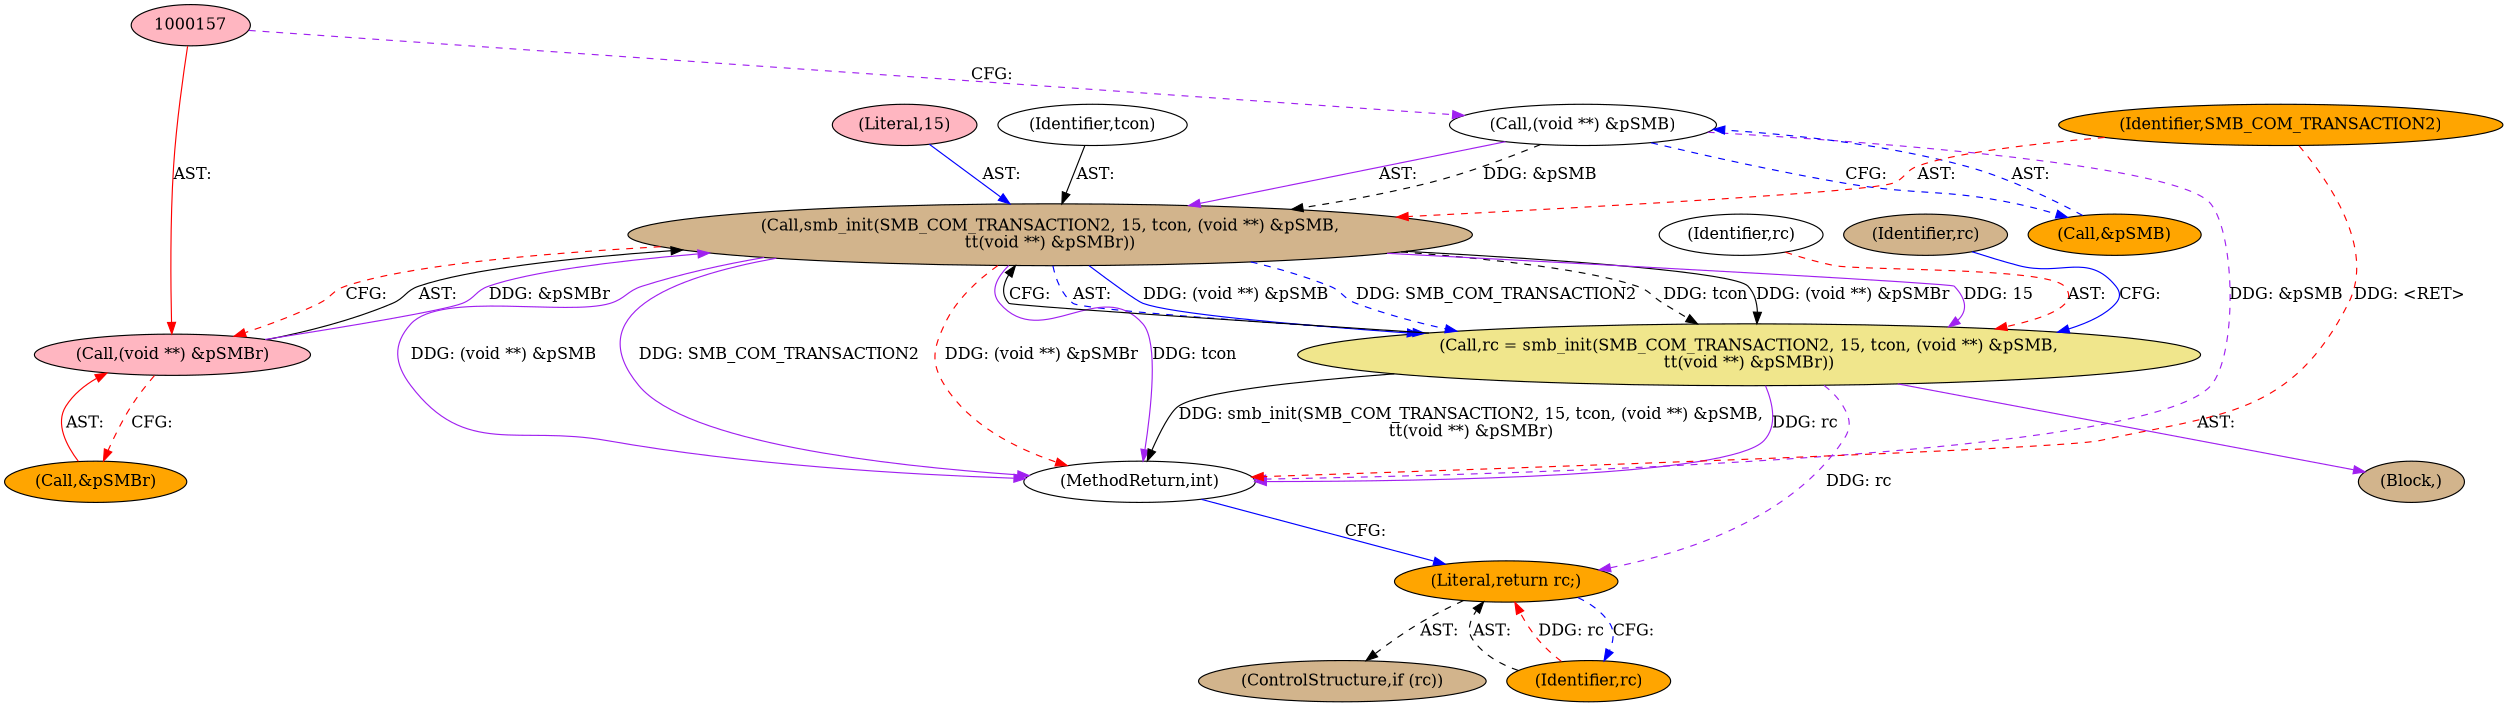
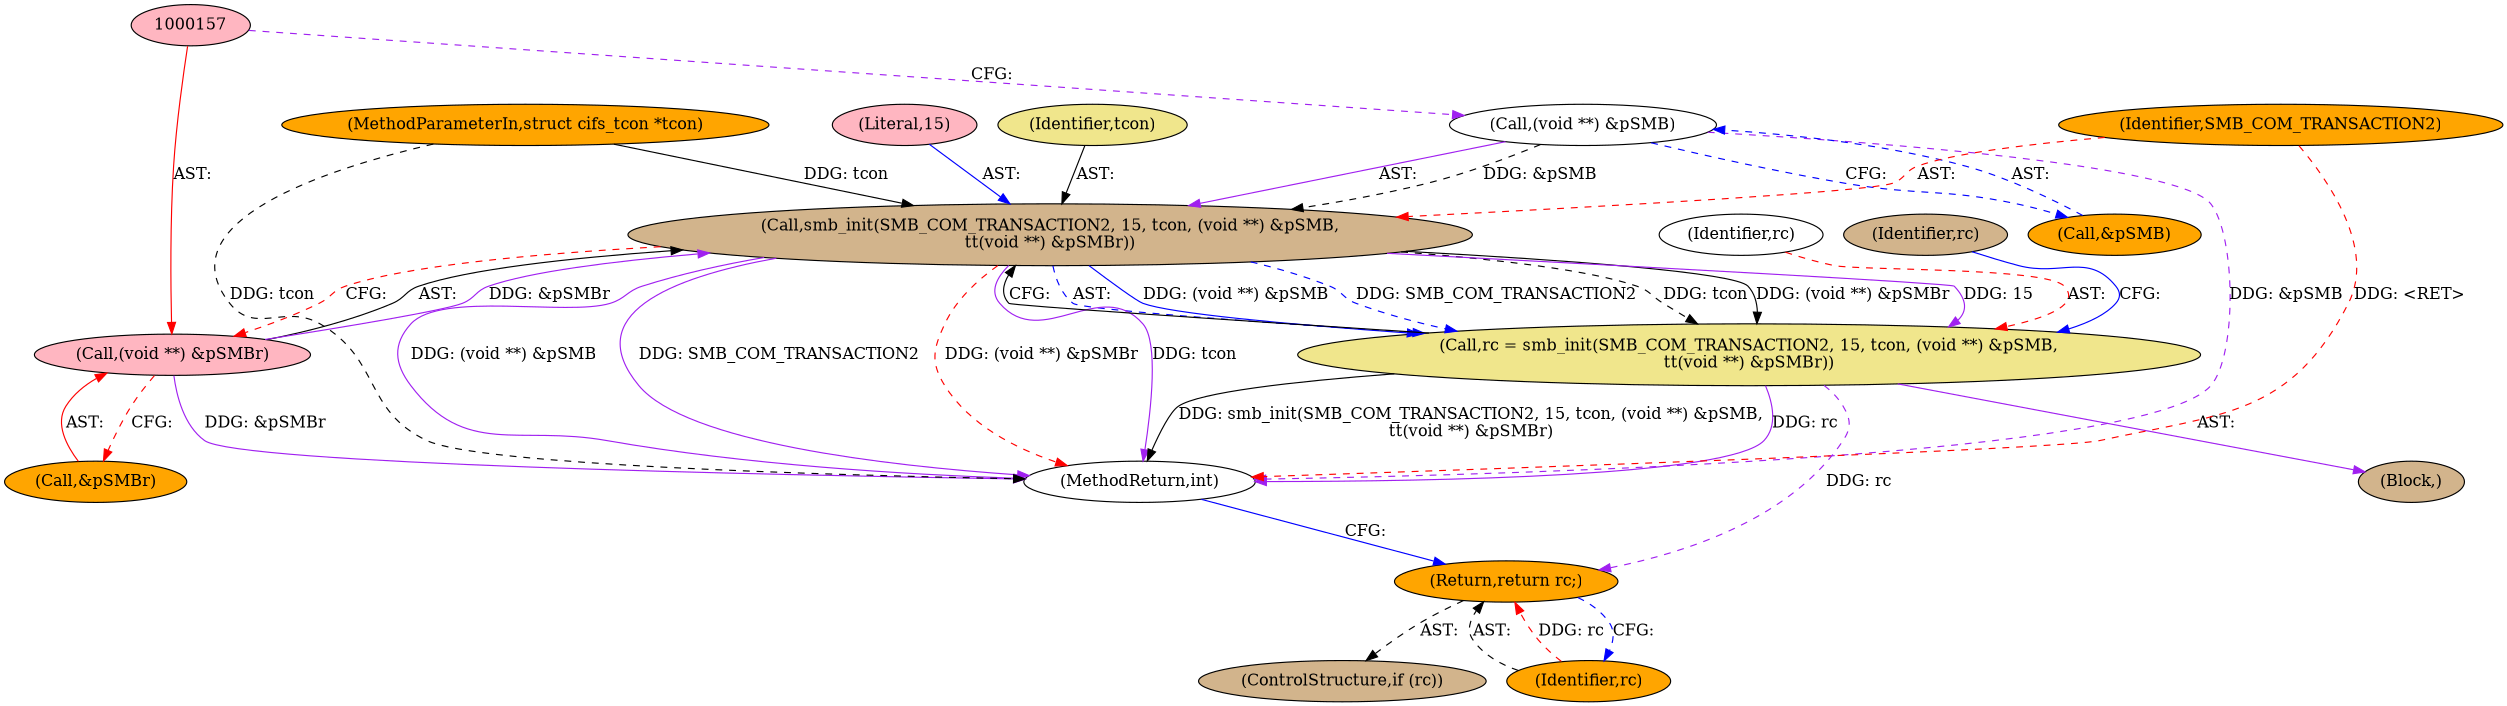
  digraph {
    node [fillcolor=orange style=filled]
    edge [color=purple style=solid]
    n1 [fillcolor=tan label="(Call,smb_init(SMB_COM_TRANSACTION2, 15, tcon, (void **) &pSMB,\n\t\t(void **) &pSMBr))"]
    n2 [fillcolor=lightpink label="(Call,(void **) &pSMBr)"]
    n3 [fillcolor=khaki label="(Call,rc = smb_init(SMB_COM_TRANSACTION2, 15, tcon, (void **) &pSMB,\n\t\t(void **) &pSMBr))"]
    n4 [fillcolor=white label="(MethodReturn,int)"]
    n5 [label="(Call,&pSMBr)"]
-   n6 [label="(Literal,return rc;)"]
+   n6 [label="(Return,return rc;)"]
    n7 [fillcolor=tan label="(Block,)"]
+   n8 [label="(MethodParameterIn,struct cifs_tcon *tcon)"]
    n9 [fillcolor=white label="(Call,(void **) &pSMB)"]
    n10 [label="(Call,&pSMB)"]
    n11 [fillcolor=tan label="(ControlStructure,if (rc))"]
    n12 [label="(Identifier,rc)"]
    n13 [fillcolor=white label="(Identifier,rc)"]
    n14 [fillcolor=lightpink label="(Literal,15)"]
    n15 [label="(Identifier,SMB_COM_TRANSACTION2)"]
    n16 [fillcolor=tan label="(Identifier,rc)"]
-   n17 [fillcolor=white label="(Identifier,tcon)"]
+   n17 [fillcolor=khaki label="(Identifier,tcon)"]
    1000157 [fillcolor=lightpink]
    n1 -> n2 [color=red label="CFG: " style=dashed]
    n1 -> n3 [color=blue label="AST: " style=dashed]
    n1 -> n3 [color=blue label="DDG: (void **) &pSMB"]
    n1 -> n3 [color=blue label="DDG: SMB_COM_TRANSACTION2" style=dashed]
    n1 -> n3 [color=black label="DDG: tcon" style=dashed]
    n1 -> n3 [color=black label="DDG: (void **) &pSMBr"]
    n1 -> n3 [label="DDG: 15"]
    n1 -> n4 [label="DDG: tcon"]
    n1 -> n4 [label="DDG: (void **) &pSMB"]
    n1 -> n4 [label="DDG: SMB_COM_TRANSACTION2"]
    n1 -> n4 [color=red label="DDG: (void **) &pSMBr" style=dashed]
    n2 -> n1 [color=black label="AST: "]
    n2 -> n1 [label="DDG: &pSMBr"]
+   n2 -> n4 [label="DDG: &pSMBr"]
    n2 -> n5 [color=red label="CFG: " style=dashed]
    n3 -> n1 [color=black label="CFG: "]
    n3 -> n4 [color=black label="DDG: smb_init(SMB_COM_TRANSACTION2, 15, tcon, (void **) &pSMB,\n\t\t(void **) &pSMBr)"]
    n3 -> n4 [label="DDG: rc"]
    n3 -> n6 [label="DDG: rc" style=dashed]
    n3 -> n7 [label="AST: "]
    n4 -> n6 [color=blue label="CFG: "]
    n5 -> n2 [color=red label="AST: "]
    n6 -> n11 [color=black label="AST: " style=dashed]
    n6 -> n12 [color=blue label="CFG: " style=dashed]
+   n8 -> n1 [color=black label="DDG: tcon"]
+   n8 -> n4 [color=black label="DDG: tcon" style=dashed]
    n9 -> n1 [label="AST: "]
    n9 -> n1 [color=black label="DDG: &pSMB" style=dashed]
    n9 -> n4 [label="DDG: &pSMB" style=dashed]
    n9 -> n10 [color=blue label="CFG: " style=dashed]
    n10 -> n9 [color=blue label="AST: " style=dashed]
    n12 -> n6 [color=black label="AST: " style=dashed]
    n12 -> n6 [color=red label="DDG: rc" style=dashed]
    n13 -> n3 [color=red label="AST: " style=dashed]
    n14 -> n1 [color=blue label="AST: "]
    n15 -> n1 [color=red label="AST: " style=dashed]
    n15 -> n4 [color=red label="DDG: <RET>" style=dashed]
    n16 -> n3 [color=blue label="CFG: "]
    n17 -> n1 [color=black label="AST: "]
    1000157 -> n2 [color=red label="AST: "]
    1000157 -> n9 [label="CFG: " style=dashed]
  }
